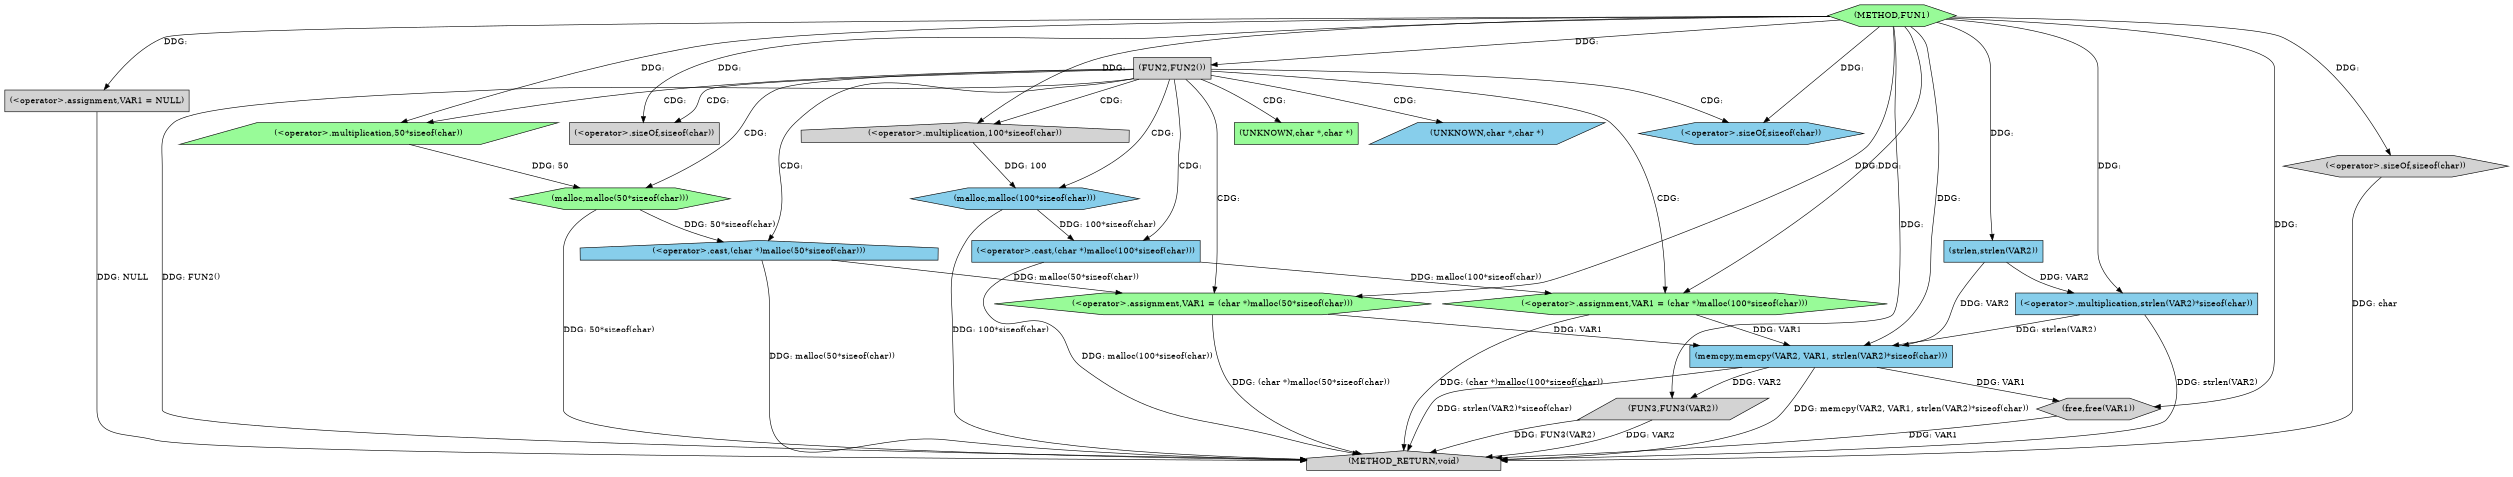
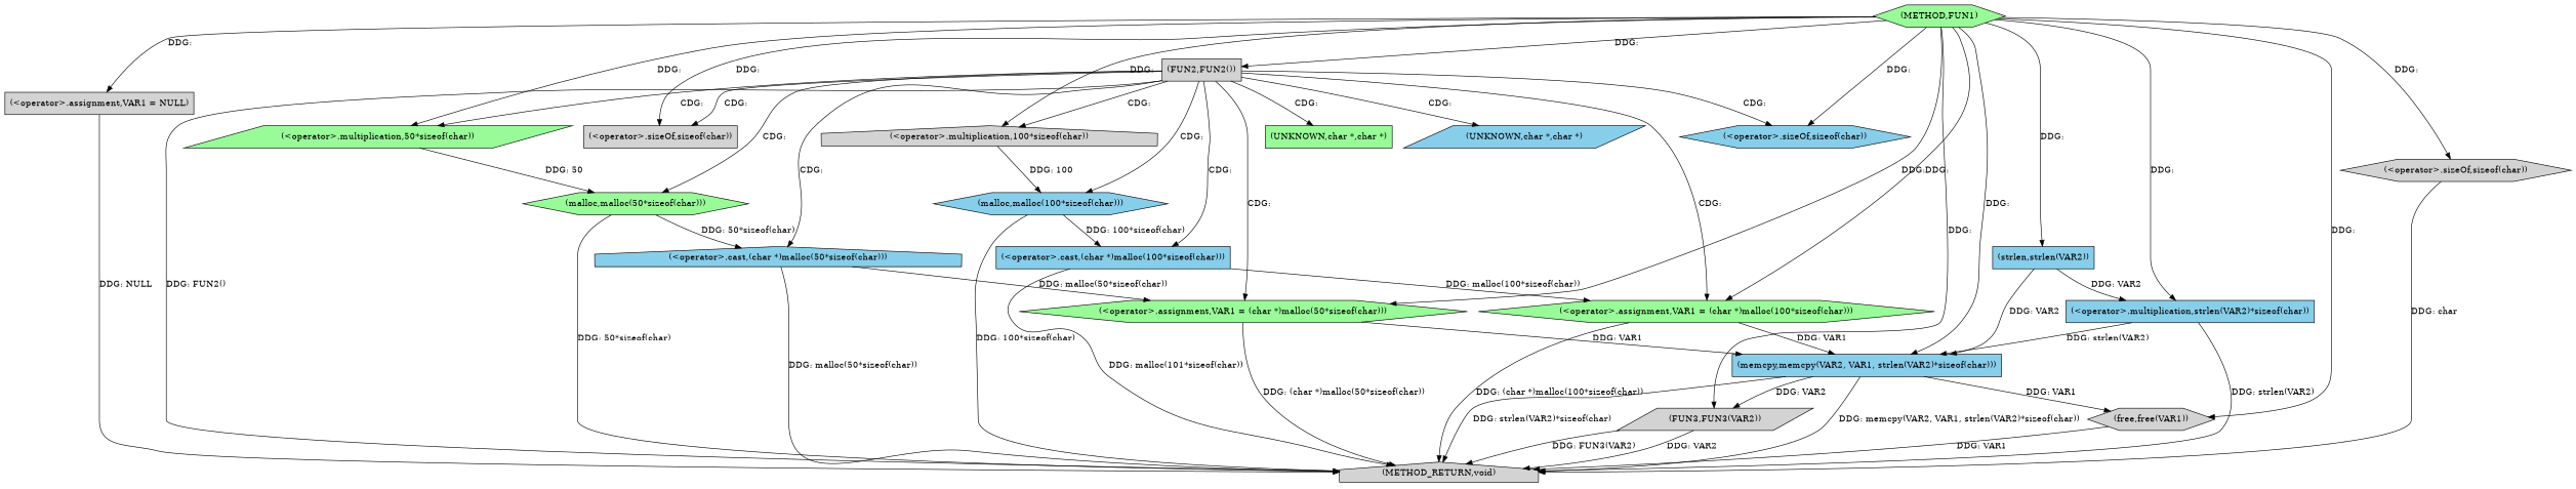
  digraph {
    node [fillcolor=lightgrey shape=hexagon style=filled]
    n1 [fillcolor=palegreen label="(METHOD,FUN1)"]
    n2 [label="(<operator>.assignment,VAR1 = NULL)" shape=box]
    n3 [label="(FUN2,FUN2())" shape=box]
    n4 [fillcolor=palegreen label="(<operator>.assignment,VAR1 = (char *)malloc(50*sizeof(char)))"]
    n5 [fillcolor=palegreen label="(<operator>.multiplication,50*sizeof(char))" shape=parallelogram]
    n6 [label="(<operator>.sizeOf,sizeof(char))" shape=box]
    n7 [fillcolor=palegreen label="(<operator>.assignment,VAR1 = (char *)malloc(100*sizeof(char)))"]
    n8 [label="(<operator>.multiplication,100*sizeof(char))" shape=house]
    n9 [fillcolor=skyblue label="(<operator>.sizeOf,sizeof(char))"]
    n10 [fillcolor=skyblue label="(memcpy,memcpy(VAR2, VAR1, strlen(VAR2)*sizeof(char)))" shape=box]
    n11 [fillcolor=skyblue label="(<operator>.multiplication,strlen(VAR2)*sizeof(char))" shape=box]
    n12 [fillcolor=skyblue label="(strlen,strlen(VAR2))" shape=box]
    n13 [label="(<operator>.sizeOf,sizeof(char))"]
    n14 [label="(FUN3,FUN3(VAR2))" shape=parallelogram]
    n15 [label="(free,free(VAR1))"]
    n16 [label="(METHOD_RETURN,void)" shape=house]
    n17 [fillcolor=skyblue label="(<operator>.cast,(char *)malloc(50*sizeof(char)))" shape=house]
    n18 [fillcolor=palegreen label="(malloc,malloc(50*sizeof(char)))"]
    n19 [fillcolor=skyblue label="(<operator>.cast,(char *)malloc(100*sizeof(char)))" shape=box]
    n20 [fillcolor=skyblue label="(malloc,malloc(100*sizeof(char)))"]
    n21 [fillcolor=palegreen label="(UNKNOWN,char *,char *)" shape=box]
    n22 [fillcolor=skyblue label="(UNKNOWN,char *,char *)" shape=parallelogram]
    n1 -> n2 [label="DDG: "]
    n1 -> n3 [label="DDG: "]
    n1 -> n4 [label="DDG: "]
    n1 -> n5 [label="DDG: "]
    n1 -> n6 [label="DDG: "]
    n1 -> n7 [label="DDG: "]
    n1 -> n8 [label="DDG: "]
    n1 -> n9 [label="DDG: "]
    n1 -> n10 [label="DDG: "]
    n1 -> n11 [label="DDG: "]
    n1 -> n12 [label="DDG: "]
    n1 -> n13 [label="DDG: "]
    n1 -> n14 [label="DDG: "]
    n1 -> n15 [label="DDG: "]
    n2 -> n16 [label="DDG: NULL"]
    n3 -> n4 [label="CDG: "]
    n3 -> n5 [label="CDG: "]
    n3 -> n6 [label="CDG: "]
    n3 -> n7 [label="CDG: "]
    n3 -> n8 [label="CDG: "]
    n3 -> n9 [label="CDG: "]
    n3 -> n16 [label="DDG: FUN2()"]
    n3 -> n17 [label="CDG: "]
    n3 -> n18 [label="CDG: "]
    n3 -> n19 [label="CDG: "]
    n3 -> n20 [label="CDG: "]
    n3 -> n21 [label="CDG: "]
    n3 -> n22 [label="CDG: "]
    n4 -> n10 [label="DDG: VAR1"]
    n4 -> n16 [label="DDG: (char *)malloc(50*sizeof(char))"]
    n5 -> n18 [label="DDG: 50"]
    n7 -> n10 [label="DDG: VAR1"]
    n7 -> n16 [label="DDG: (char *)malloc(100*sizeof(char))"]
    n8 -> n20 [label="DDG: 100"]
    n10 -> n14 [label="DDG: VAR2"]
    n10 -> n15 [label="DDG: VAR1"]
    n10 -> n16 [label="DDG: strlen(VAR2)*sizeof(char)"]
    n10 -> n16 [label="DDG: memcpy(VAR2, VAR1, strlen(VAR2)*sizeof(char))"]
    n11 -> n10 [label="DDG: strlen(VAR2)"]
    n11 -> n16 [label="DDG: strlen(VAR2)"]
    n12 -> n10 [label="DDG: VAR2"]
    n12 -> n11 [label="DDG: VAR2"]
    n13 -> n16 [label="DDG: char"]
    n14 -> n16 [label="DDG: VAR2"]
    n14 -> n16 [label="DDG: FUN3(VAR2)"]
    n15 -> n16 [label="DDG: VAR1"]
    n17 -> n4 [label="DDG: malloc(50*sizeof(char))"]
    n17 -> n16 [label="DDG: malloc(50*sizeof(char))"]
    n18 -> n16 [label="DDG: 50*sizeof(char)"]
    n18 -> n17 [label="DDG: 50*sizeof(char)"]
    n19 -> n7 [label="DDG: malloc(100*sizeof(char))"]
-   n19 -> n16 [label="DDG: malloc(100*sizeof(char))"]
+   n19 -> n16 [label="DDG: malloc(101*sizeof(char))"]
    n20 -> n16 [label="DDG: 100*sizeof(char)"]
    n20 -> n19 [label="DDG: 100*sizeof(char)"]
  }
